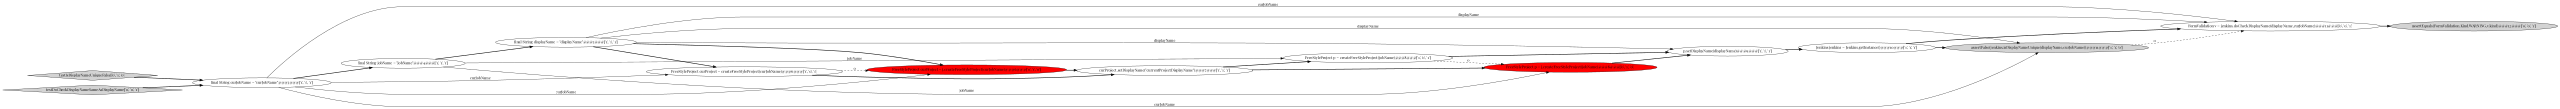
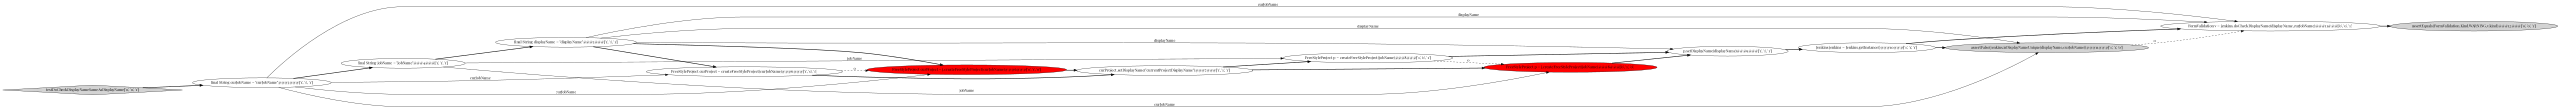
  digraph {
    fontname="Playfair Display"
    rankdir=LR
    node [fillcolor=white fontname="Playfair Display" shape=ellipse style=filled]
    edge [fontname="Playfair Display" style=bold]
    n1 [fillcolor=red label="FreeStyleProject curProject = j.createFreeStyleProject(curJobName)@@@6@@@['0', '1', '0']"]
    n2 [label="curProject.setDisplayName(\"currentProjectDisplayName\")@@@7@@@['1', '1', '1']"]
    n3 [label="FreeStyleProject p = createFreeStyleProject(jobName)@@@8@@@['1', '0', '1']"]
    n4 [fillcolor=red label="FreeStyleProject p = j.createFreeStyleProject(jobName)@@@8@@@['0', '1', '0']"]
    n5 [label="final String curJobName = \"curJobName\"@@@3@@@['1', '1', '1']"]
    n6 [label="FreeStyleProject curProject = createFreeStyleProject(curJobName)@@@6@@@['1', '0', '1']"]
    n7 [fillcolor=lightgray label="assertFalse(jenkins.isDisplayNameUnique(displayName,curJobName))@@@11@@@['1', '1', '0']"]
    n8 [label="FormValidation v = jenkins.doCheckDisplayName(displayName,curJobName)@@@11@@@['0', '0', '1']"]
    n9 [label="final String jobName = \"jobName\"@@@4@@@['1', '1', '1']"]
    n10 [fillcolor=lightgray label="assertEquals(FormValidation.Kind.WARNING,v.kind)@@@12@@@['0', '0', '1']"]
    n11 [label="p.setDisplayName(displayName)@@@9@@@['1', '1', '1']"]
    n12 [label="Jenkins jenkins = Jenkins.getInstance()@@@10@@@['1', '1', '1']"]
    n13 [label="final String displayName = \"displayName\"@@@5@@@['1', '1', '1']"]
-   n14 [fillcolor=lightgray label="testIsDisplayNameUniqueFalse['0', '1', '0']" shape=diamond]
    n15 [fillcolor=lightgray label="testDoCheckDisplayNameSameAsDisplayName['0', '0', '1']" shape=diamond]
    n1 -> n2
    n2 -> n3
    n2 -> n4
    n3 -> n4 [label=0 style=dashed]
    n3 -> n11
    n4 -> n11
    n5 -> n1 [label=curJobName style=solid]
    n5 -> n6 [label=curJobName style=solid]
    n5 -> n7 [label=curJobName style=solid]
    n5 -> n8 [label=curJobName style=solid]
    n5 -> n9
    n6 -> n1 [label=0 style=dashed]
    n6 -> n2
    n7 -> n8 [label=0 style=dashed]
    n8 -> n10
    n9 -> n3 [label=jobName style=solid]
    n9 -> n4 [label=jobName style=solid]
    n9 -> n13
    n11 -> n12
    n12 -> n7
    n12 -> n8
    n13 -> n1
    n13 -> n6
    n13 -> n7 [label=displayName style=solid]
    n13 -> n8 [label=displayName style=solid]
    n13 -> n11 [label=displayName style=solid]
-   n14 -> n5
    n15 -> n5
  }
